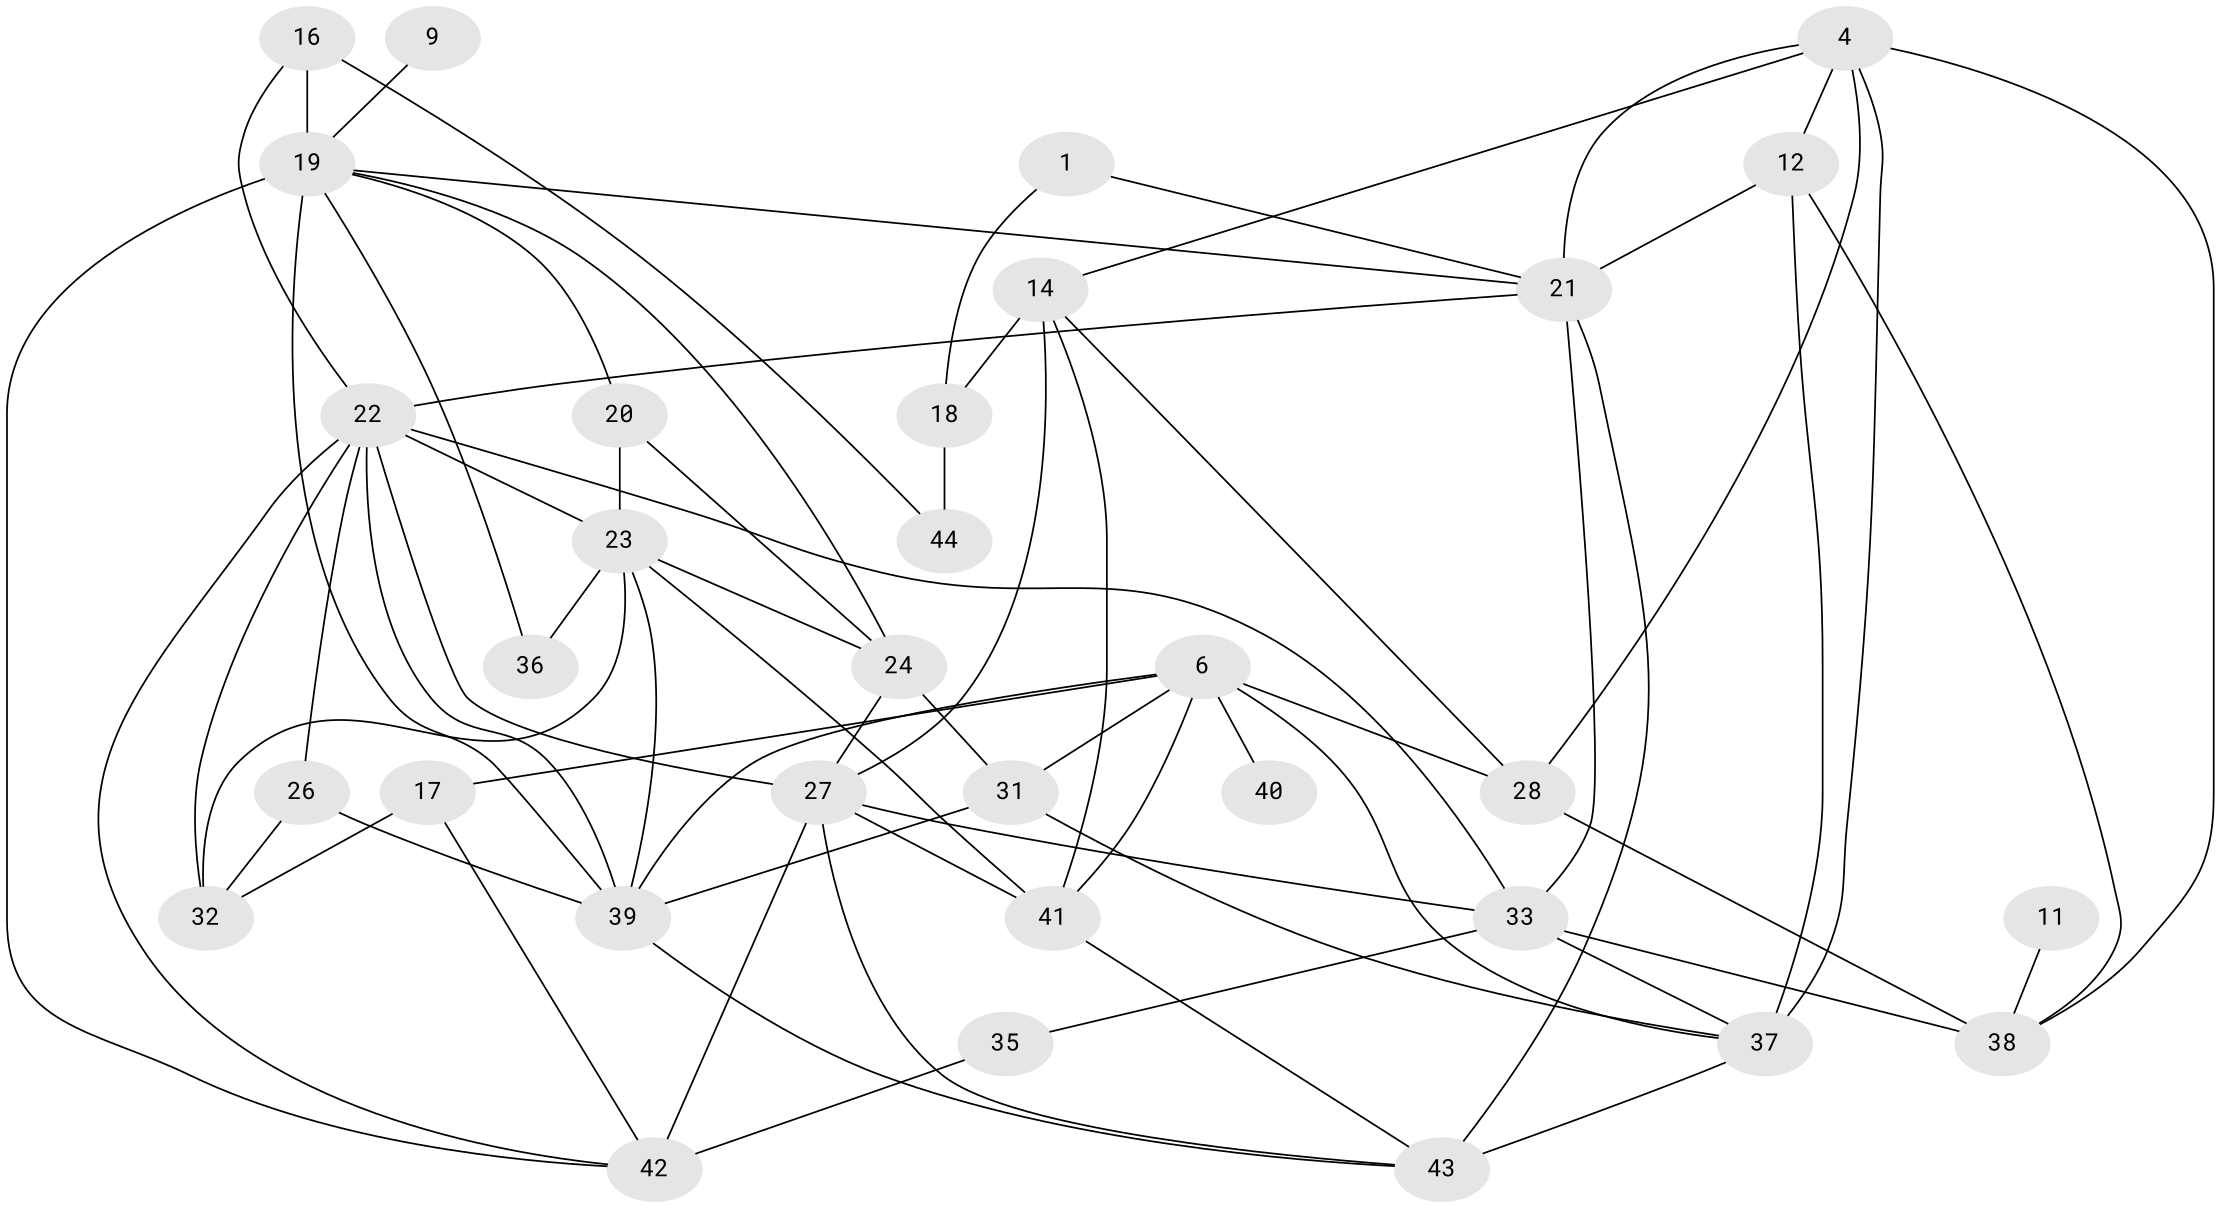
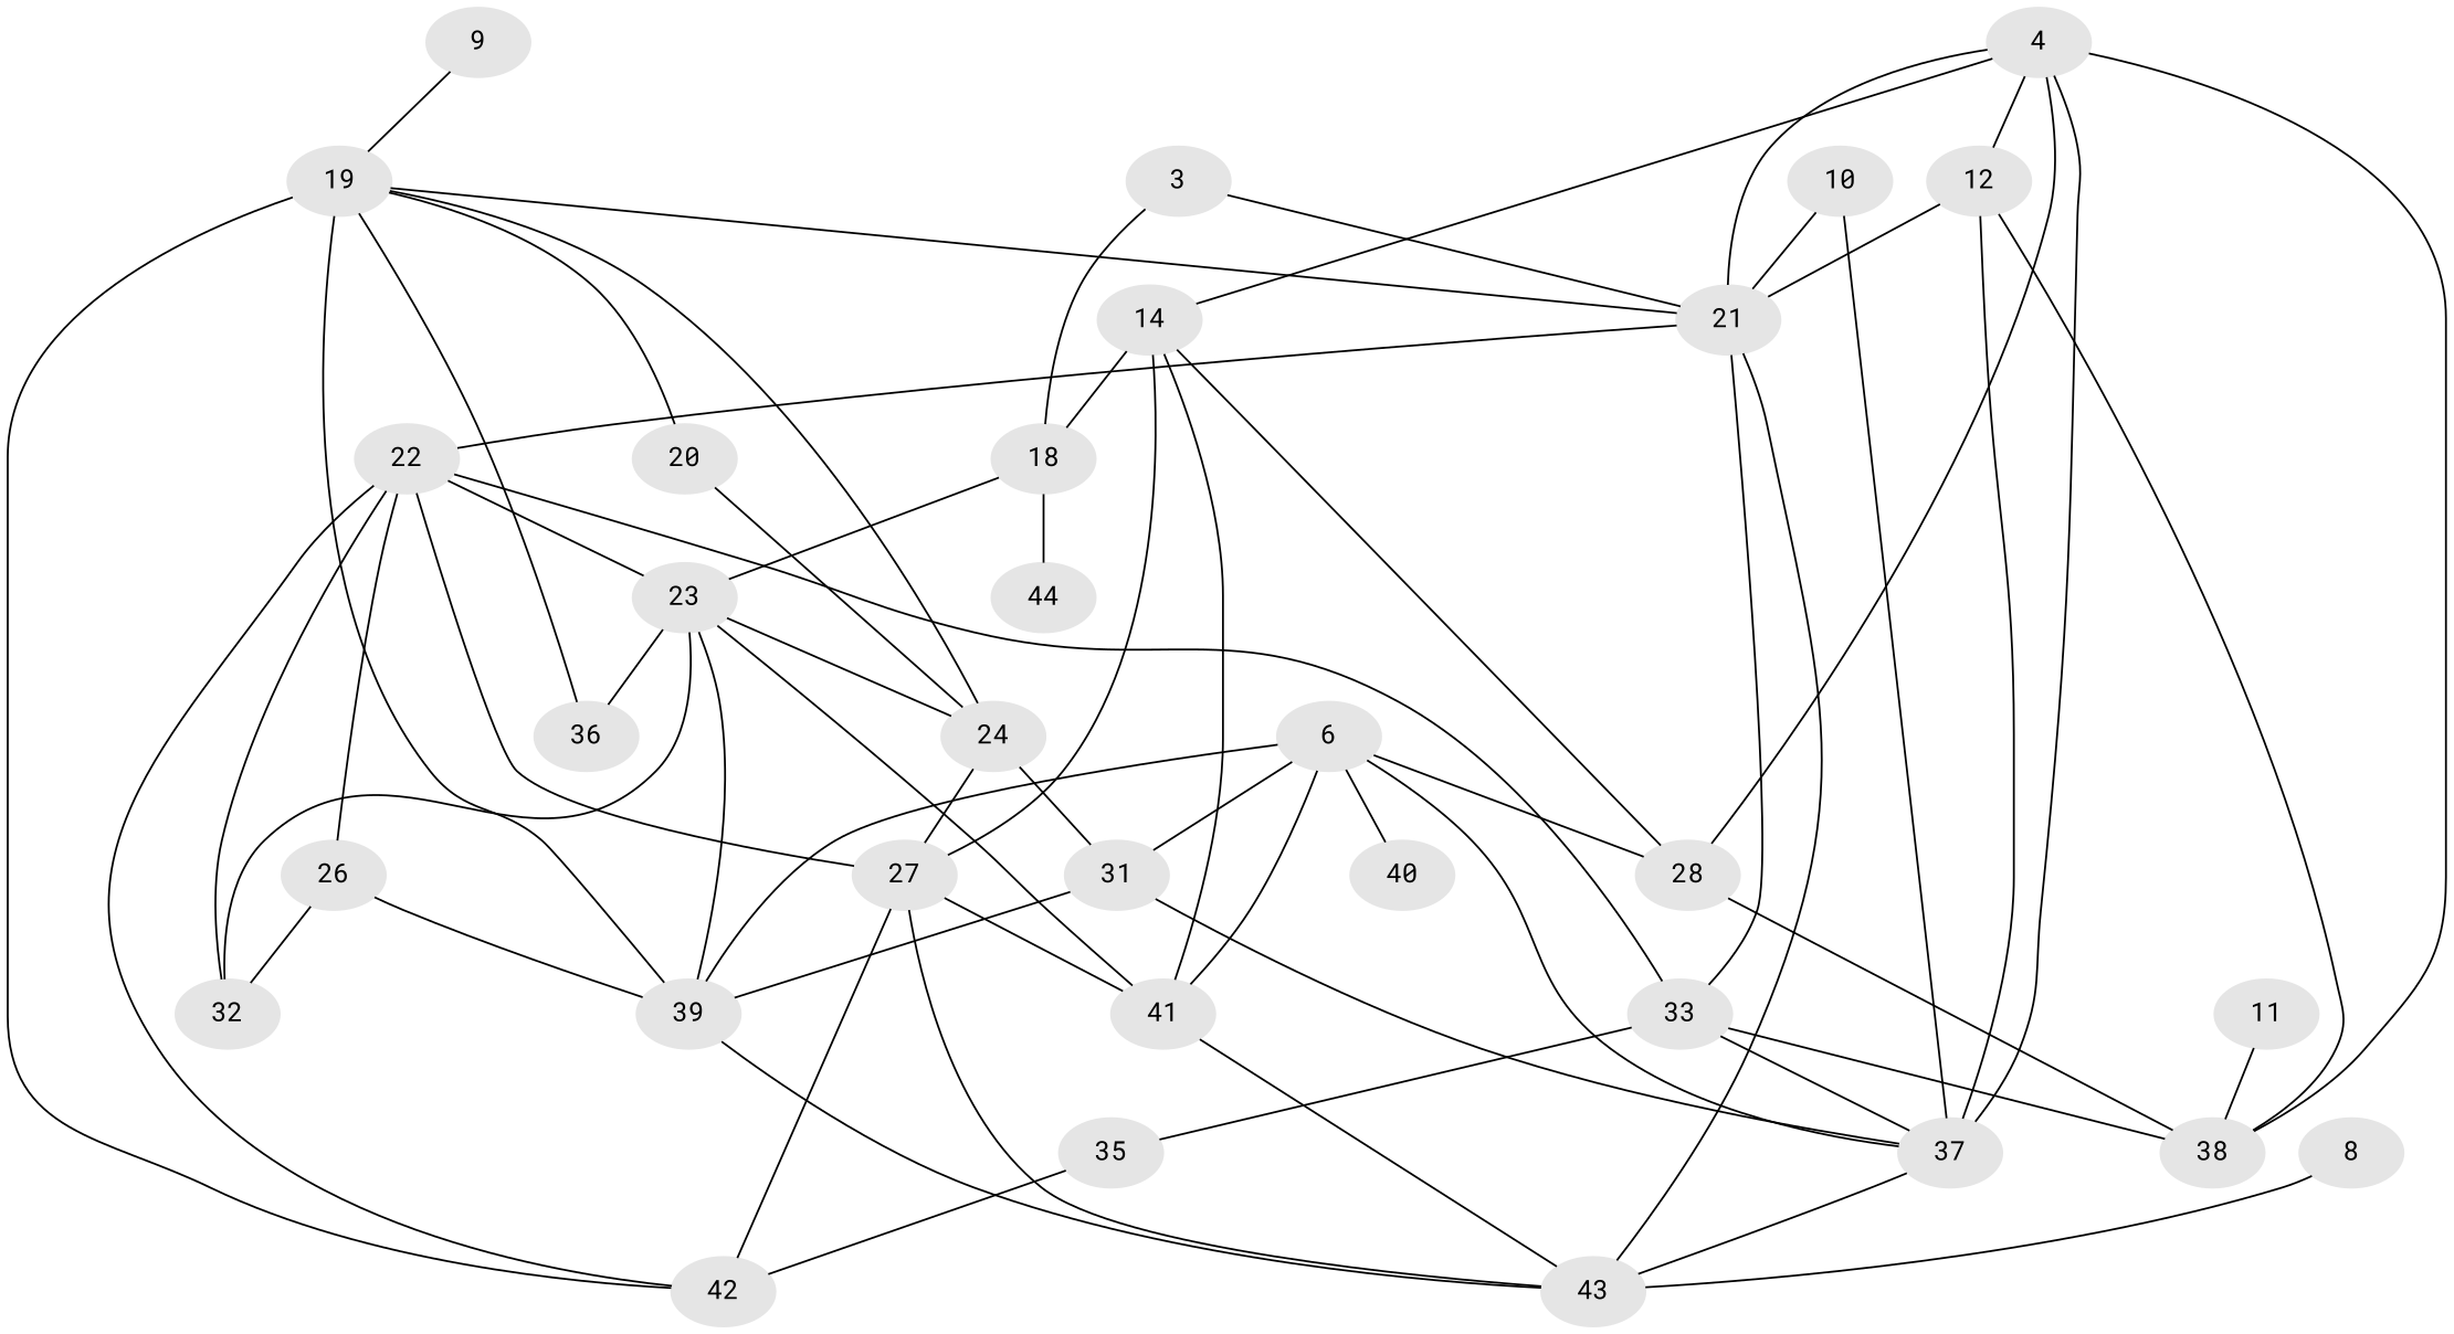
  graph {
    fontname="Roboto Mono"
    node [color=gray90 fontname="Roboto Mono" style=filled]
    edge [fontname="Roboto Mono" weight=1.0]
-   1
+   1 [label=3]
    18
    21
    44
    23
    43
    22
    33
    26
    39
    32
    4
    12
    14
    37
    38
    28
    41
    27
    6
-   17
    31
    40
    42
+   8
    9
    19
    20
    24
    36
+   10
    11
-   16
    35
    1 -- 18
    1 -- 21
    18 -- 44
-   20 -- 23
+   18 -- 23
    21 -- 43
    21 -- 22
    21 -- 33
    23 -- 39
    23 -- 32 [weight=2.0]
    23 -- 41
    23 -- 24
    23 -- 36 [weight=2.0]
    22 -- 23
    22 -- 33
    22 -- 26
-   22 -- 39
    22 -- 32
    22 -- 27
    22 -- 42
    33 -- 37
    33 -- 38
    33 -- 35
    26 -- 39
    26 -- 32
    39 -- 43
    4 -- 21
    4 -- 12
    4 -- 14
    4 -- 37
    4 -- 38
    4 -- 28
    12 -- 21
    12 -- 37
    12 -- 38
    14 -- 18
    14 -- 28
    14 -- 41
    14 -- 27 [weight=3.0]
    37 -- 43
    28 -- 38
    41 -- 43
    27 -- 43
-   27 -- 33
    27 -- 41 [weight=2.0]
    27 -- 42 [weight=2.0]
    6 -- 39
    6 -- 37
    6 -- 28
    6 -- 41
-   6 -- 17
    6 -- 31
    6 -- 40
-   17 -- 32
-   17 -- 42
    31 -- 39 [weight=2.0]
    31 -- 37
+   8 -- 43
    9 -- 19
    19 -- 21
    19 -- 39 [weight=3.0]
    19 -- 42
    19 -- 20
    19 -- 24
    19 -- 36
    20 -- 24
    24 -- 27
    24 -- 31
+   10 -- 21
+   10 -- 37
    11 -- 38
-   16 -- 44
-   16 -- 22
-   16 -- 19 [weight=2.0]
    35 -- 42
  }
